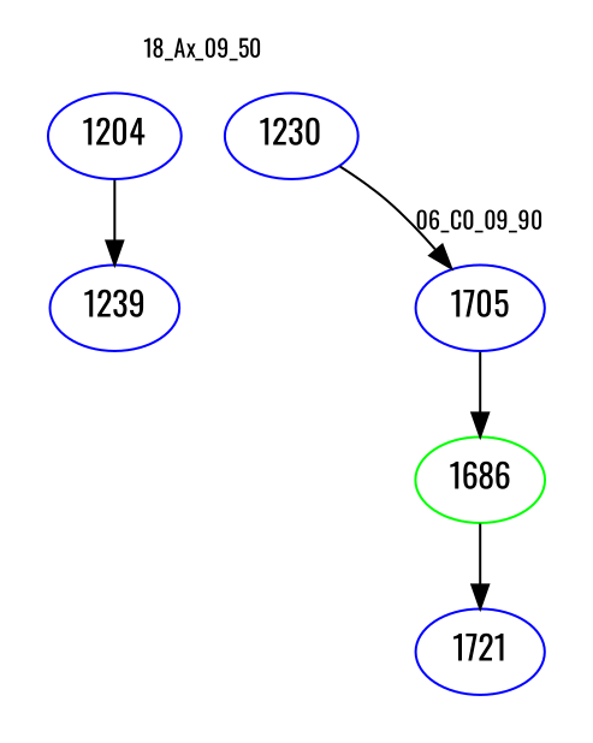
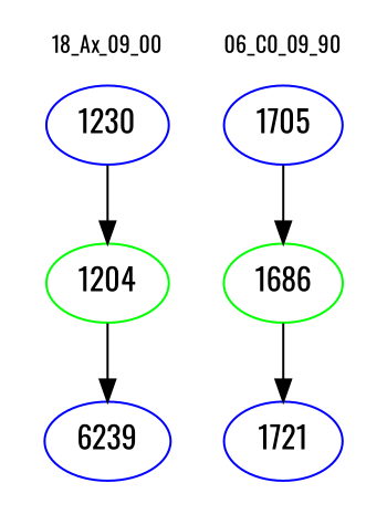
  digraph {
    fontname=Oswald
    node [color=blue fontname=Oswald]
    edge [color=black fontname=Oswald]
    n1 [label=1230]
-   n2 [label=1204]
-   n3 [label=1239]
+   n2 [color=green label=1204]
+   n3 [label=6239]
    n4 [label=1705]
    n5 [color=green label=1686]
    n6 [label=1721]
    subgraph cluster_1 {
      color=white
      fontsize=10
-     label="18_Ax_09_50"
+     label="18_Ax_09_00"
      n1
      n2
      n3
    }
    subgraph cluster_2 {
      color=white
      fontsize=10
      label="06_C0_09_90"
      n4
      n5
      n6
    }
-   n1 -> n4
+   n1 -> n2
    n2 -> n3
    n4 -> n5
    n5 -> n6
  }
